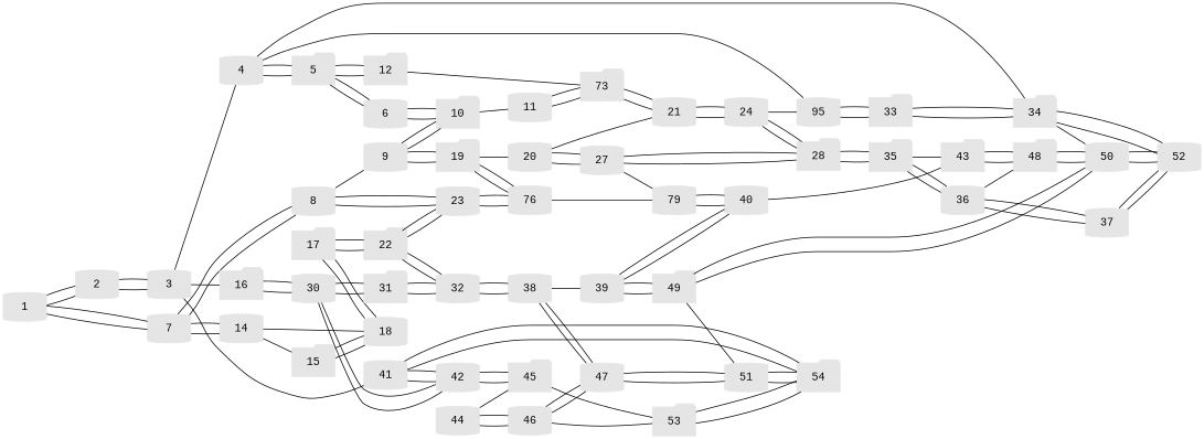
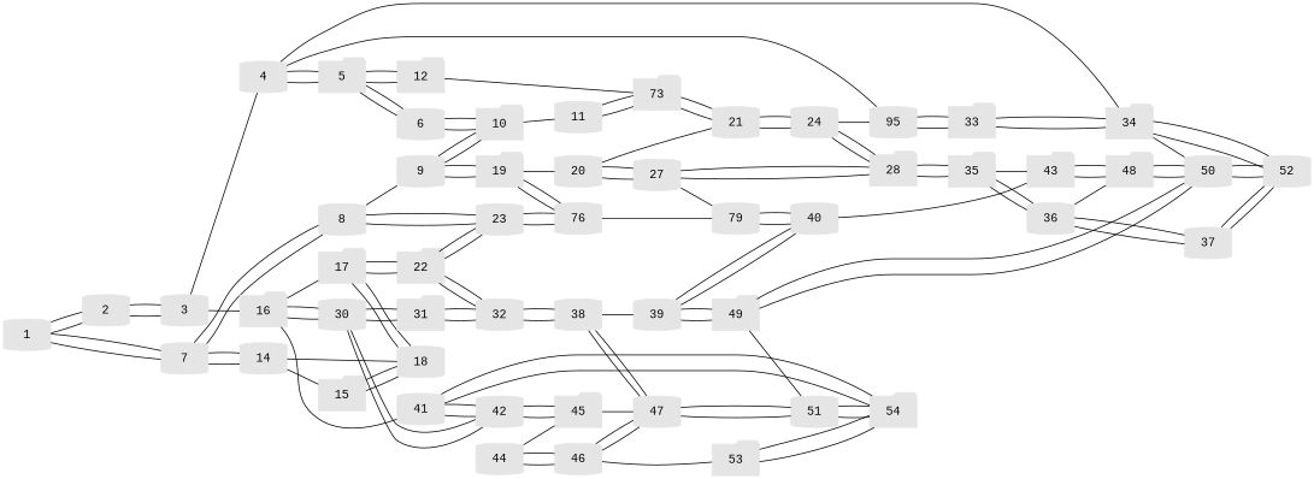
  graph {
    fontname="Liberation Mono"
    rankdir=LR
    node [color=gray90 fontname="Liberation Mono" shape=cylinder style=filled]
    edge [fontname="Liberation Mono"]
    1
    2
    7
    3
    8
    14
    4
    16 [shape=folder]
    41
    5 [shape=folder]
    n11 [label=95]
    34 [shape=folder]
    17 [shape=folder]
    30
    42
    54 [shape=folder]
    6
    12 [shape=folder]
    33 [shape=folder]
    52
    50
    10 [shape=folder]
    n23 [label=73 shape=folder]
    11
    9
    23
    15 [shape=folder]
    18
    19 [shape=folder]
    n30 [label=76]
    20
    21
    24
    22 [shape=folder]
    31 [shape=folder]
    32
    27
    n38 [label=79]
    28 [shape=folder]
    38
    35 [shape=folder]
    40
    36
    43 [shape=folder]
    45 [shape=folder]
    39
    47
    37
    48 [shape=folder]
    49 [shape=folder]
    51
    53 [shape=folder]
    44
    46
    1 -- 2
    1 -- 2
    1 -- 7
    1 -- 7
    2 -- 3
    2 -- 3
    7 -- 8
    7 -- 8
    7 -- 14
    7 -- 14
    3 -- 4
    3 -- 16
-   3 -- 41
+   16 -- 41
    8 -- 9
    8 -- 23
    8 -- 23
    14 -- 15
    14 -- 18
    4 -- 5
    4 -- 5
    4 -- n11
    4 -- 34
+   16 -- 17
    16 -- 30
    16 -- 30
    41 -- 42
    41 -- 42
    41 -- 54
    41 -- 54
    5 -- 6
    5 -- 6
    5 -- 12
    5 -- 12
    n11 -- 33
    n11 -- 33
    34 -- 52
    34 -- 52
    34 -- 50
    17 -- 18
    17 -- 18
    17 -- 22
    17 -- 22
    30 -- 42
    30 -- 42
    30 -- 31
    30 -- 31
    42 -- 45
    42 -- 45
    6 -- 10
    6 -- 10
    12 -- n23
    33 -- 34
    33 -- 34
    50 -- 52
    50 -- 52
    10 -- 11
    n23 -- 21
    n23 -- 21
    11 -- n23
    11 -- n23
    9 -- 10
    9 -- 10
    9 -- 19
    9 -- 19
    23 -- n30
    23 -- n30
    15 -- 18
    15 -- 18
    19 -- n30
    19 -- n30
    19 -- 20
    n30 -- n38
    20 -- 21
    20 -- 27
    20 -- 27
    21 -- 24
    21 -- 24
    24 -- n11
    24 -- 28
    24 -- 28
    22 -- 23
    22 -- 23
    22 -- 32
    22 -- 32
    31 -- 32
    31 -- 32
    32 -- 38
    32 -- 38
    27 -- n38
    27 -- 28
    27 -- 28
    n38 -- 40
    n38 -- 40
    28 -- 35
    28 -- 35
    38 -- 39
    38 -- 47
    38 -- 47
    35 -- 36
    35 -- 36
    35 -- 43
    40 -- 43
    36 -- 37
    36 -- 37
    36 -- 48
    43 -- 48
    43 -- 48
-   45 -- 53
+   45 -- 47
    39 -- 40
    39 -- 40
    39 -- 49
    39 -- 49
    47 -- 51
    47 -- 51
    37 -- 52
    37 -- 52
    48 -- 50
    48 -- 50
    49 -- 50
    49 -- 50
    49 -- 51
    51 -- 54
    51 -- 54
    53 -- 54
    53 -- 54
    44 -- 45
    44 -- 46
    44 -- 46
    46 -- 47
    46 -- 47
    46 -- 53
  }
